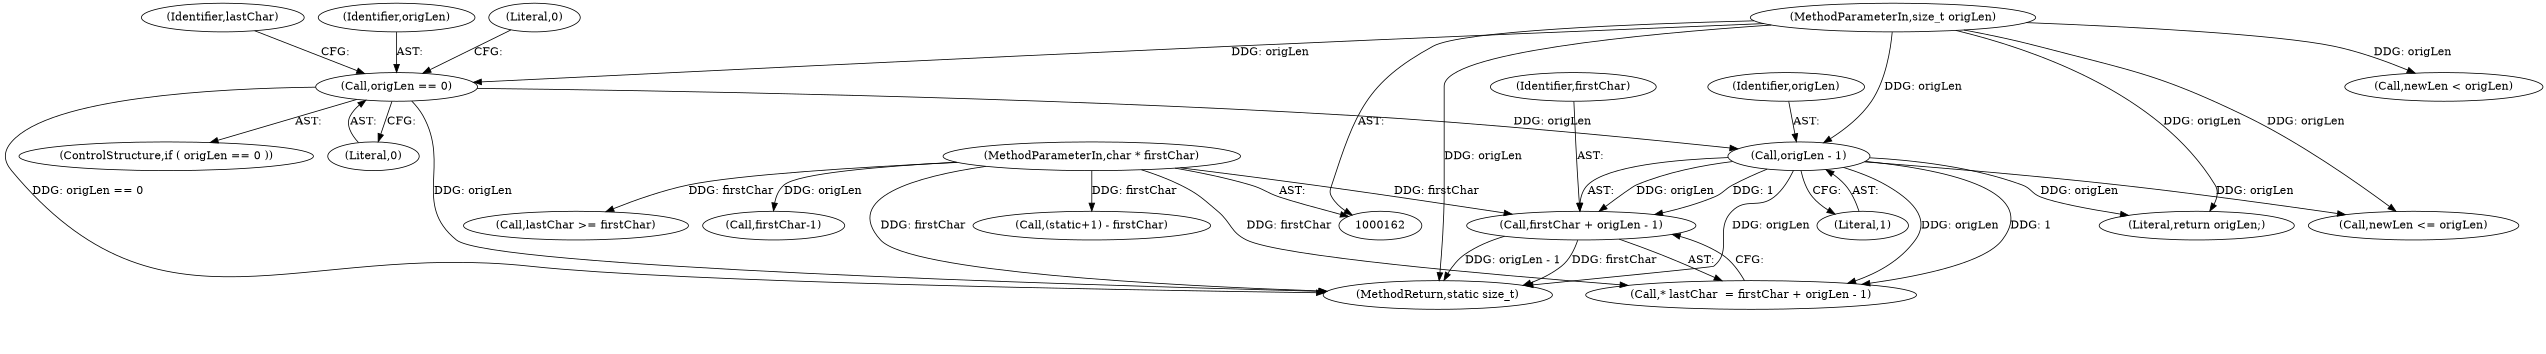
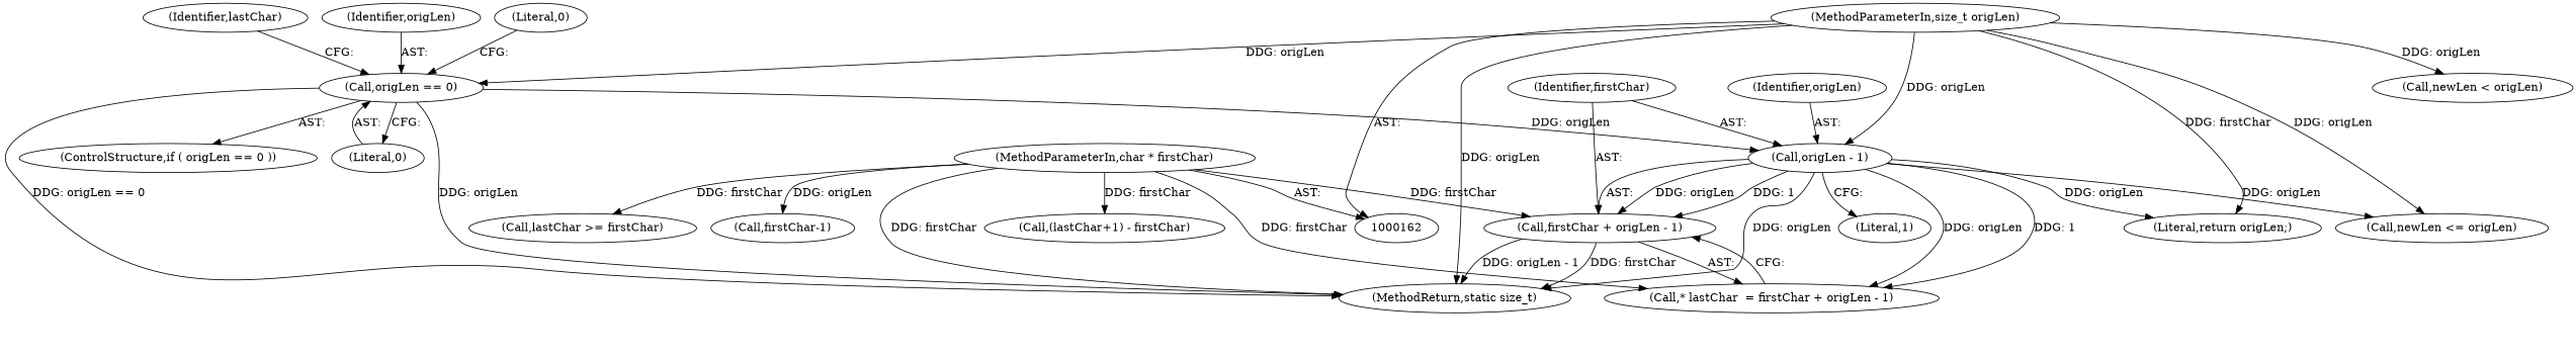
  digraph {
    n1 [label="(Call,firstChar + origLen - 1)"]
    n2 [label="(MethodReturn,static size_t)"]
    n3 [label="(Call,* lastChar  = firstChar + origLen - 1)"]
    n4 [label="(Call,origLen - 1)"]
    n5 [label="(Call,newLen <= origLen)"]
    n6 [label="(Literal,1)"]
    n7 [label="(Literal,return origLen;)"]
    n8 [label="(MethodParameterIn,char * firstChar)"]
-   n9 [label="(Call,(static+1) - firstChar)"]
+   n9 [label="(Call,(lastChar+1) - firstChar)"]
    n10 [label="(Call,lastChar >= firstChar)"]
    n11 [label="(Call,firstChar-1)"]
    n12 [label=1000162]
    n13 [label="(Call,origLen == 0)"]
    n14 [label="(ControlStructure,if ( origLen == 0 ))"]
    n15 [label="(Literal,0)"]
    n16 [label="(MethodParameterIn,size_t origLen)"]
    n17 [label="(Call,newLen < origLen)"]
    n18 [label="(Identifier,lastChar)"]
    n19 [label="(Identifier,origLen)"]
    n20 [label="(Identifier,firstChar)"]
    n21 [label="(Literal,0)"]
    n22 [label="(Identifier,origLen)"]
    n1 -> n2 [label="DDG: origLen - 1"]
    n1 -> n2 [label="DDG: firstChar"]
    n1 -> n3 [label="AST: "]
    n3 -> n1 [label="CFG: "]
    n4 -> n1 [label="AST: "]
    n4 -> n1 [label="DDG: origLen"]
    n4 -> n1 [label="DDG: 1"]
    n4 -> n2 [label="DDG: origLen"]
    n4 -> n3 [label="DDG: origLen"]
    n4 -> n3 [label="DDG: 1"]
    n4 -> n5 [label="DDG: origLen"]
    n4 -> n6 [label="CFG: "]
    n4 -> n7 [label="DDG: origLen"]
-   n6 -> n4 [label="AST: "]
+   n20 -> n4 [label="AST: "]
    n8 -> n1 [label="DDG: firstChar"]
    n8 -> n2 [label="DDG: firstChar"]
    n8 -> n3 [label="DDG: firstChar"]
    n8 -> n9 [label="DDG: firstChar"]
    n8 -> n10 [label="DDG: firstChar"]
    n8 -> n11 [label="DDG: origLen"]
    n8 -> n12 [label="AST: "]
    n13 -> n2 [label="DDG: origLen"]
    n13 -> n2 [label="DDG: origLen == 0"]
    n13 -> n4 [label="DDG: origLen"]
    n13 -> n14 [label="AST: "]
    n13 -> n15 [label="CFG: "]
    n15 -> n13 [label="AST: "]
    n16 -> n2 [label="DDG: origLen"]
    n16 -> n4 [label="DDG: origLen"]
    n16 -> n5 [label="DDG: origLen"]
-   n16 -> n7 [label="DDG: origLen"]
+   n16 -> n7 [label="DDG: firstChar"]
    n16 -> n12 [label="AST: "]
    n16 -> n13 [label="DDG: origLen"]
    n16 -> n17 [label="DDG: origLen"]
    n18 -> n13 [label="CFG: "]
    n19 -> n13 [label="AST: "]
    n20 -> n1 [label="AST: "]
    n21 -> n13 [label="CFG: "]
    n22 -> n4 [label="AST: "]
  }
